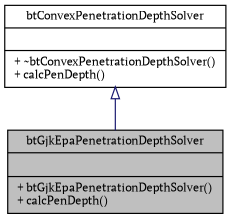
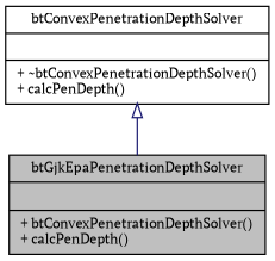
  digraph {
    fontname="PT Serif"
    node [color=black fontname="PT Serif" fontsize=10 shape=record style=filled]
-   n1 [fillcolor=grey75 fontcolor=black height=0.2 label="{btGjkEpaPenetrationDepthSolver\n||+ btGjkEpaPenetrationDepthSolver()\l+ calcPenDepth()\l}" width=0.4]
+   n1 [fillcolor=grey75 fontcolor=black height=0.2 label="{btGjkEpaPenetrationDepthSolver\n||+ btConvexPenetrationDepthSolver()\l+ calcPenDepth()\l}" width=0.4]
    n2 [fillcolor=white height=0.2 label="{btConvexPenetrationDepthSolver\n||+ ~btConvexPenetrationDepthSolver()\l+ calcPenDepth()\l}" width=0.4]
    n2 -> n1 [arrowtail=empty color=midnightblue dir=back fontname="PT Serif" fontsize=10 labelfontname=Helvetica labelfontsize=10 style=solid]
  }
